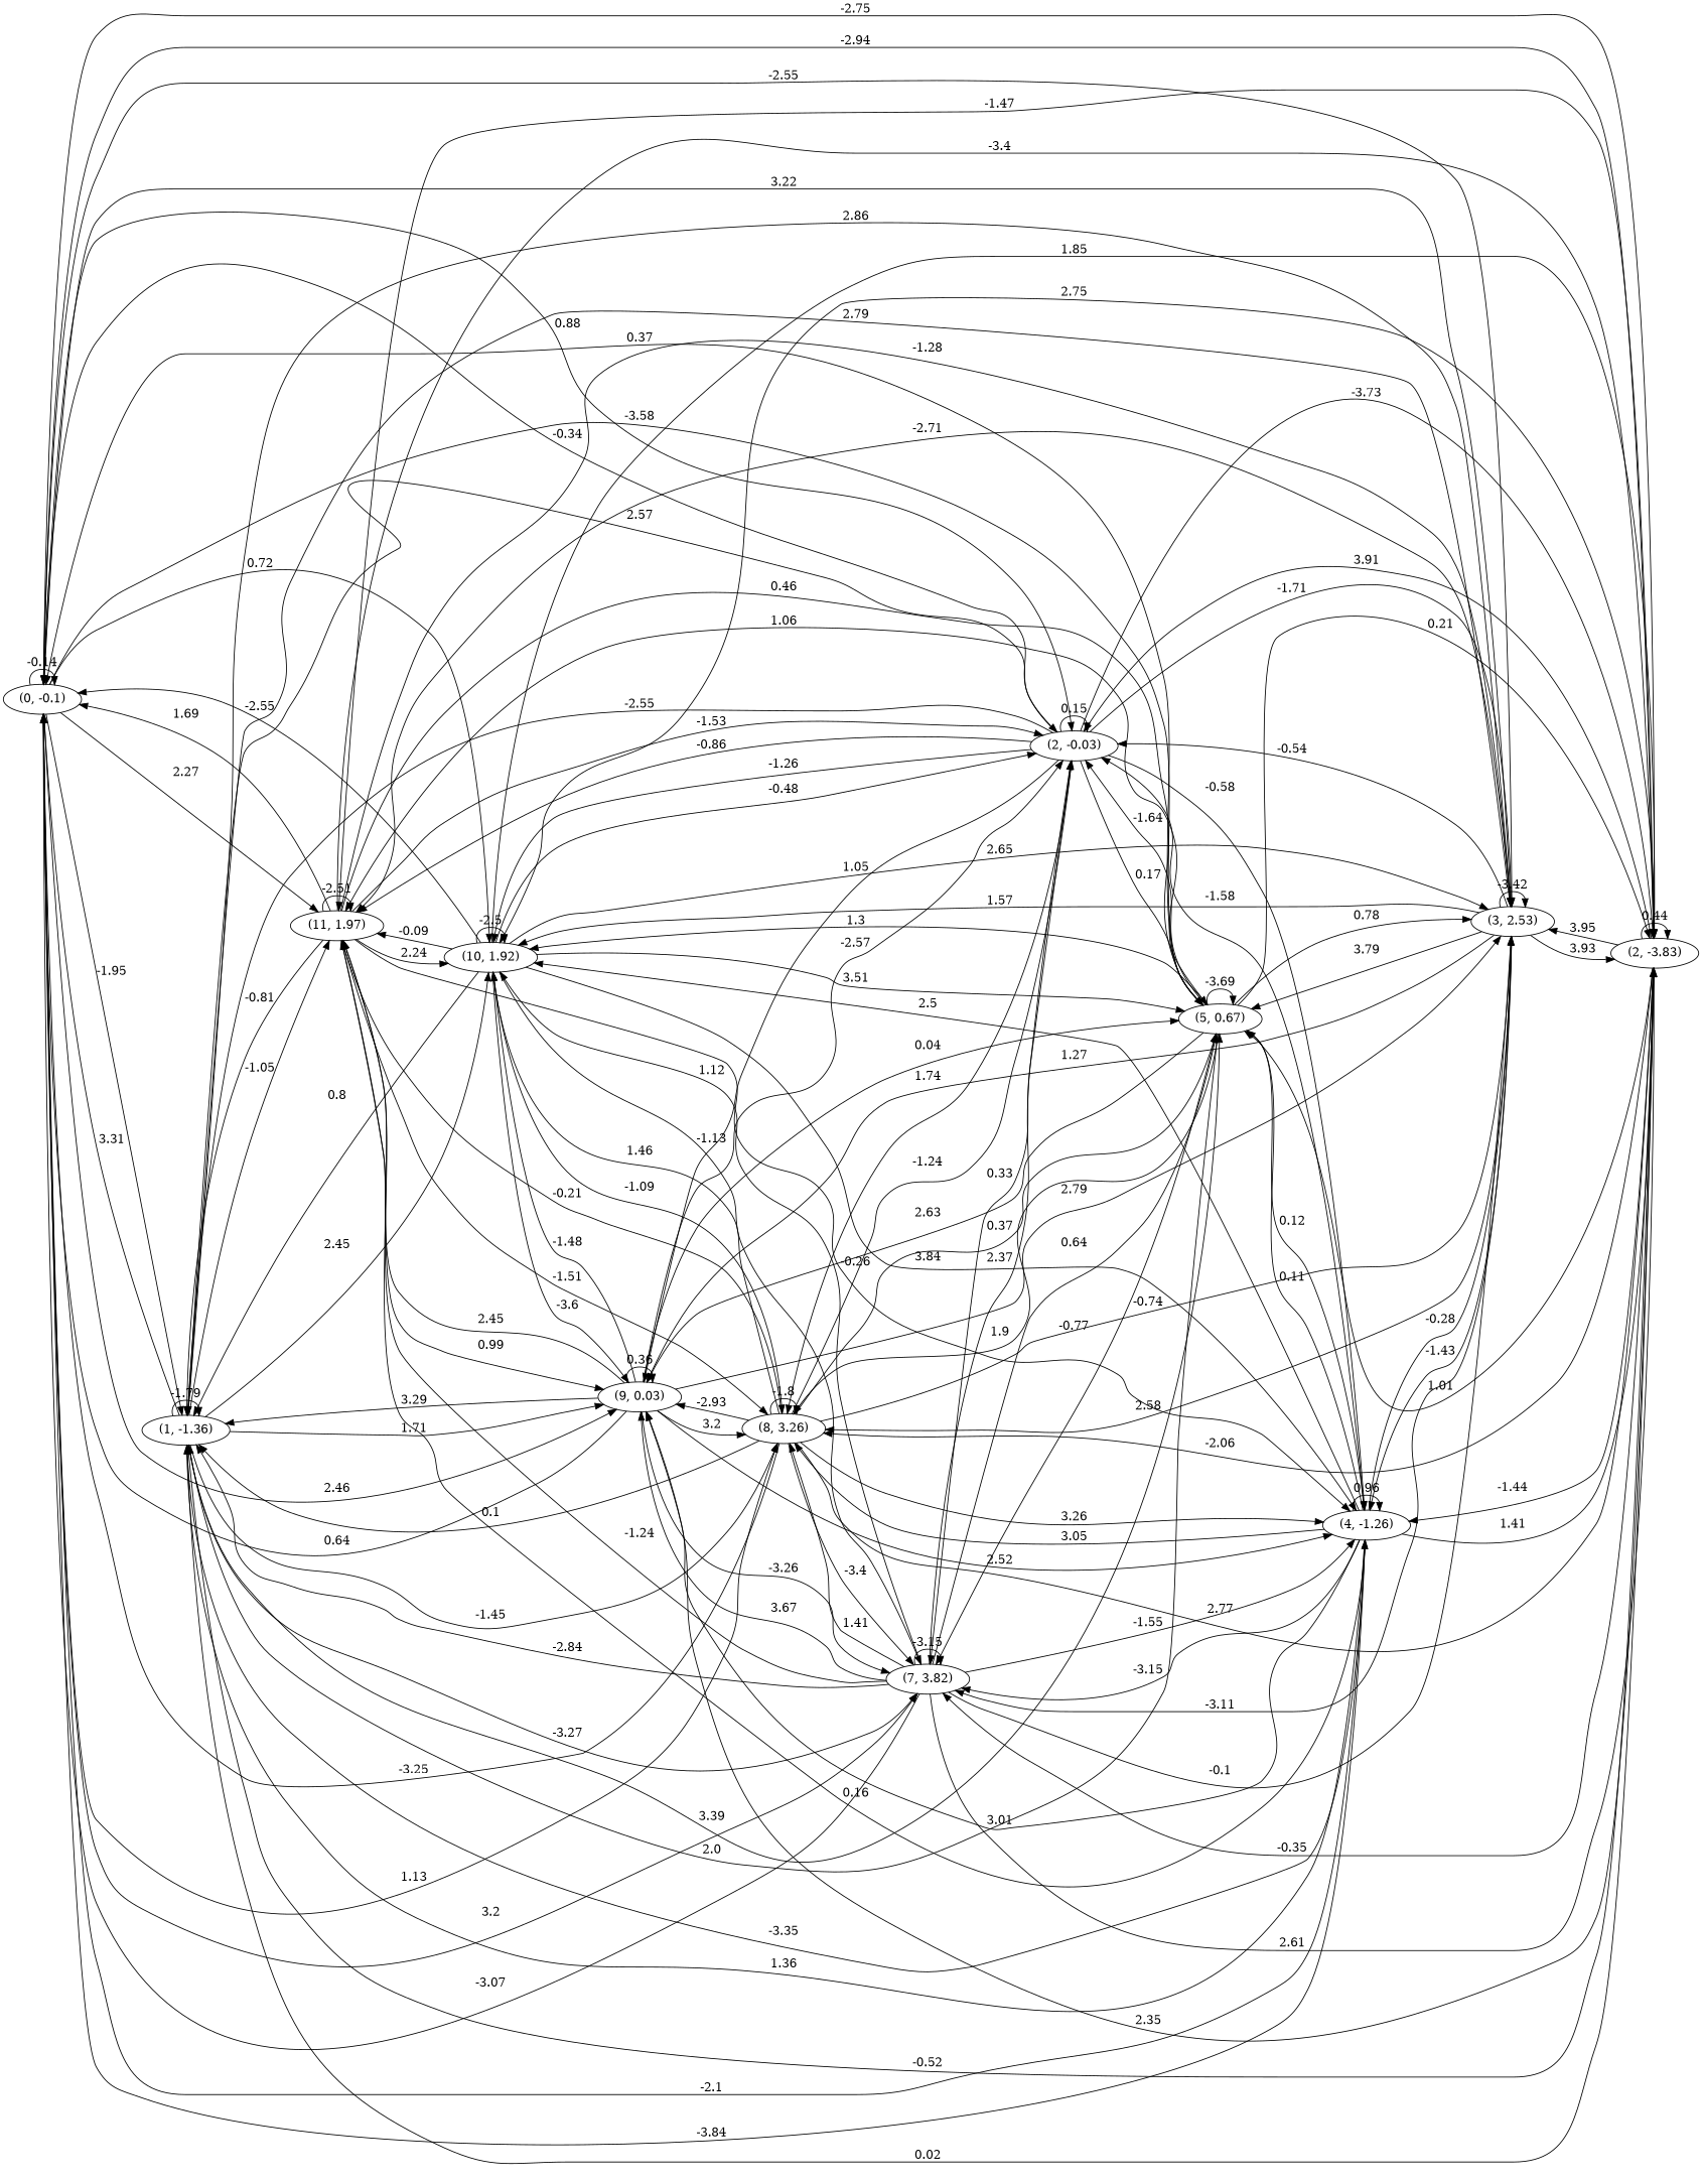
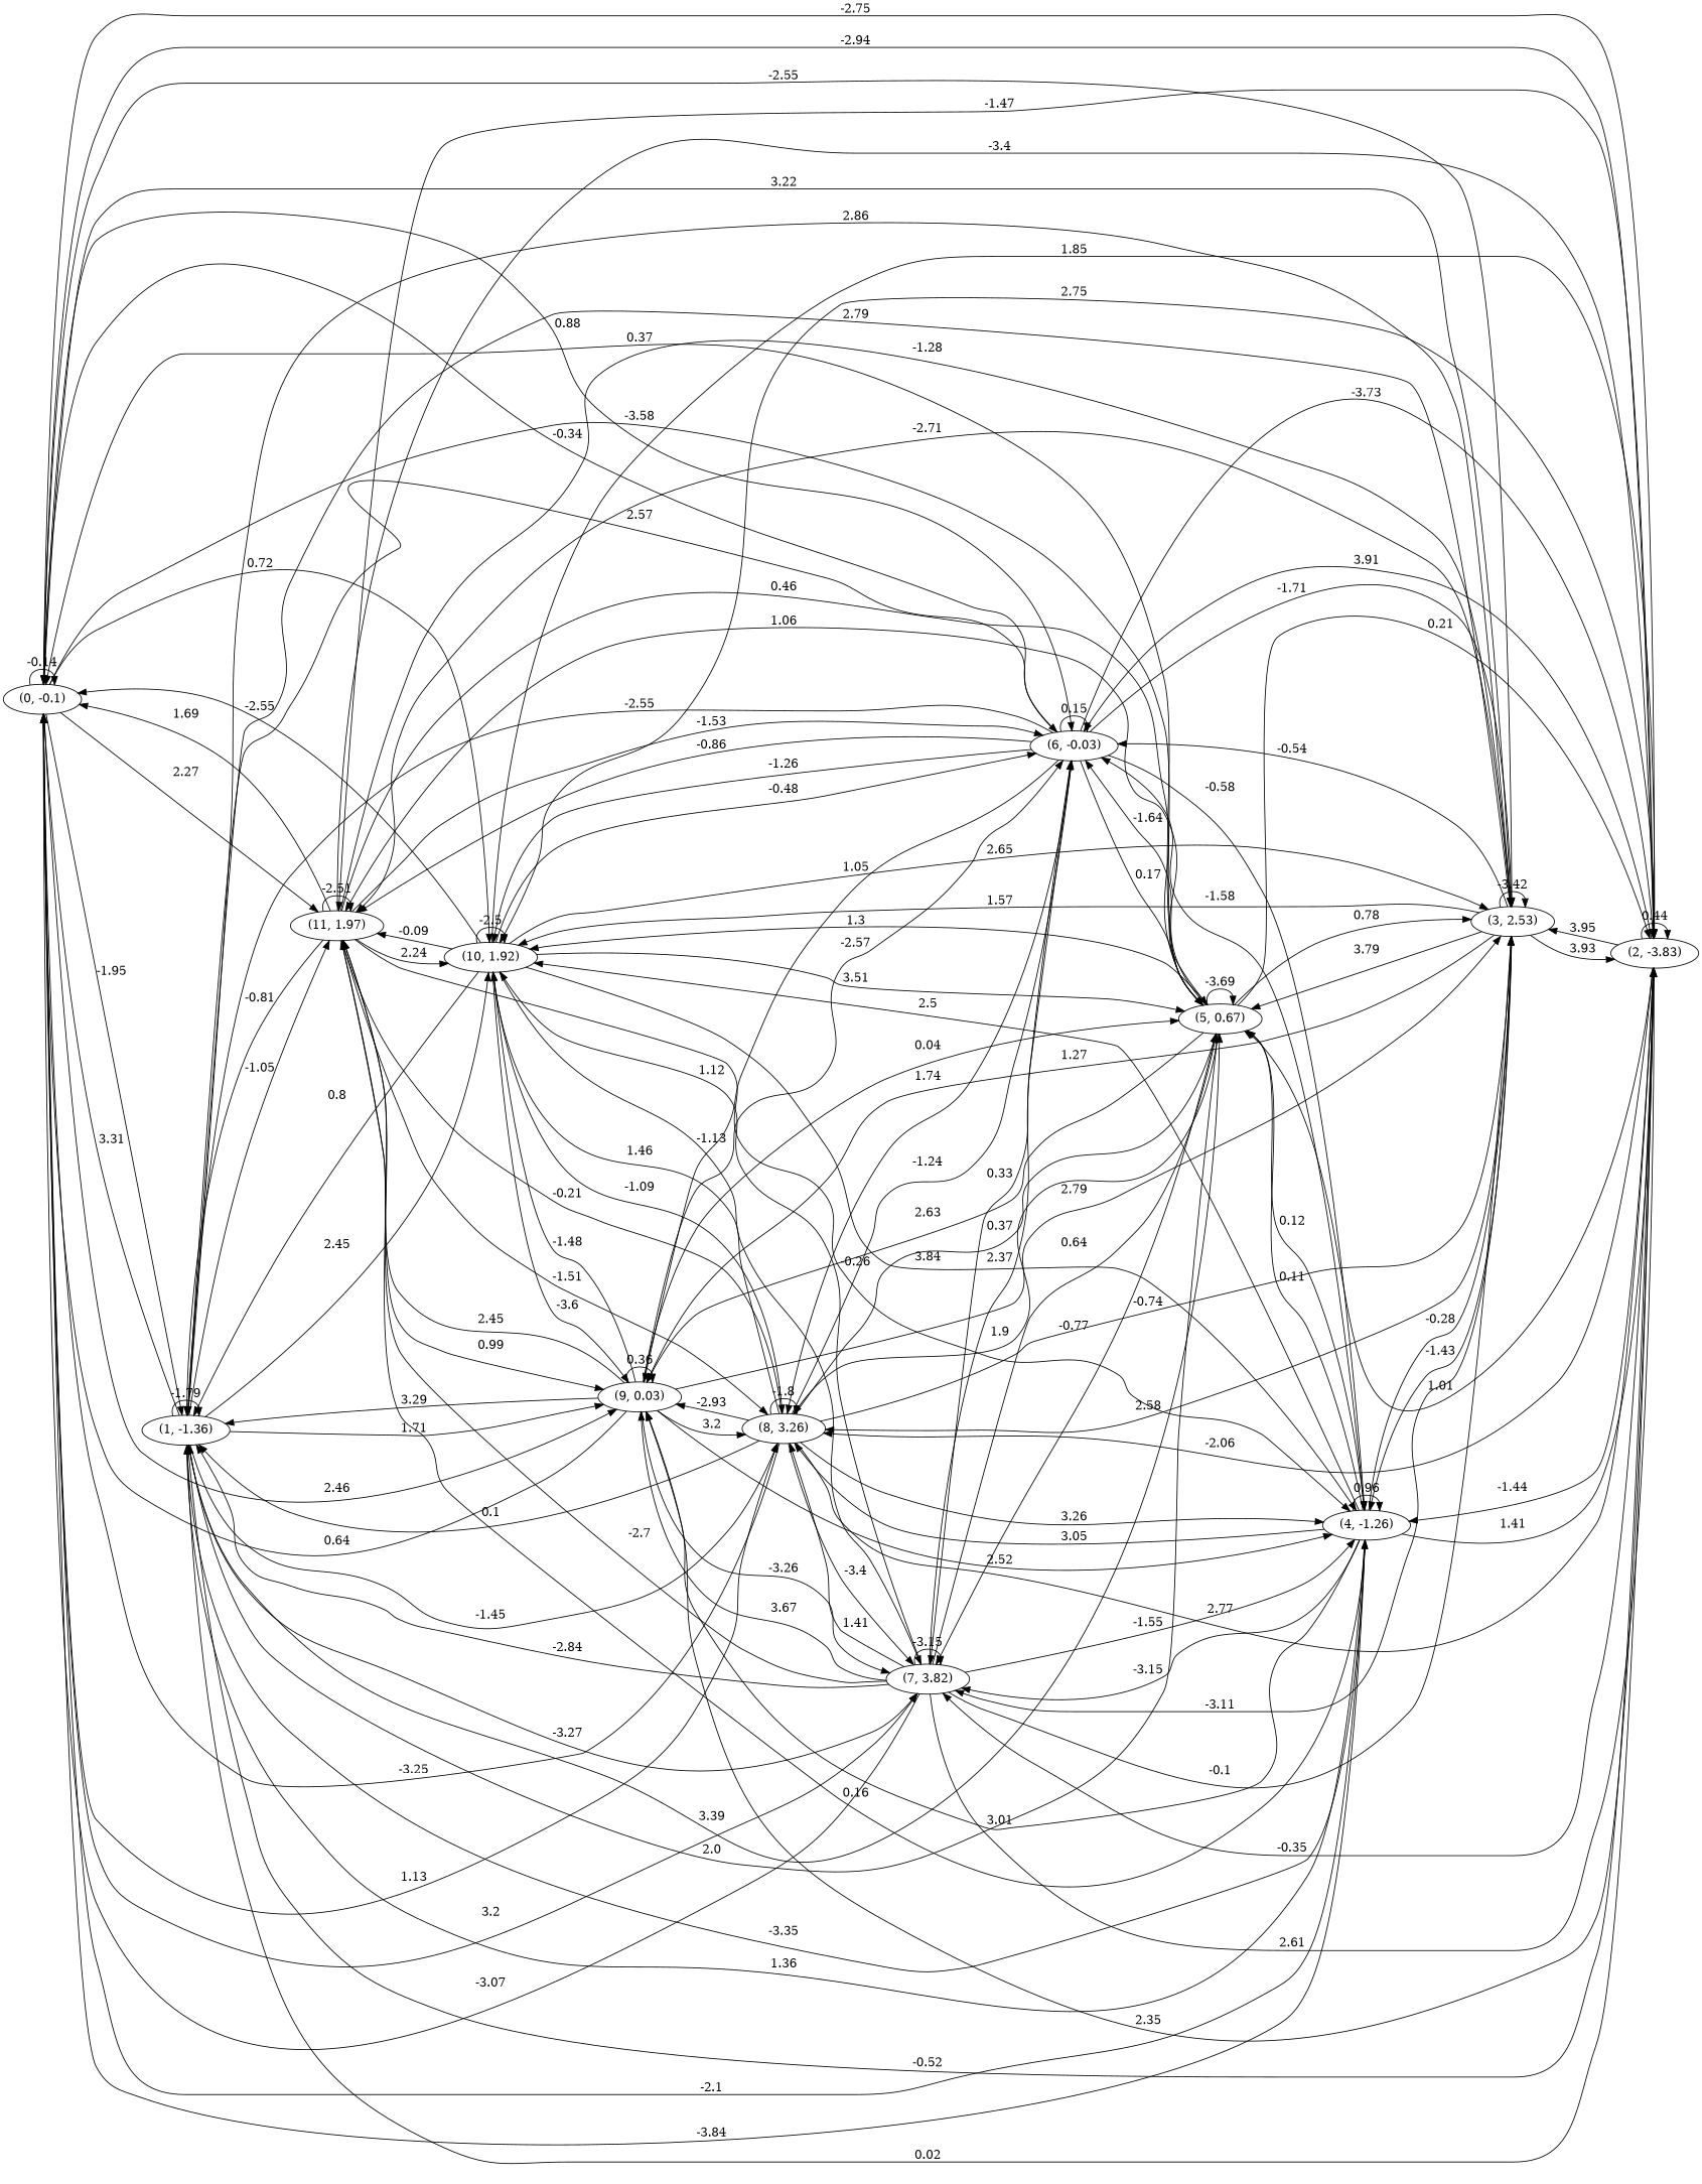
  digraph {
    rankdir=LR
    n1 [label="(0, -0.1)"]
    n2 [label="(1, -1.36)"]
    n3 [label="(2, -3.83)"]
    n4 [label="(3, 2.53)"]
    n5 [label="(4, -1.26)"]
    n6 [label="(5, 0.67)"]
-   n7 [label="(2, -0.03)"]
+   n7 [label="(6, -0.03)"]
    n8 [label="(7, 3.82)"]
    n9 [label="(8, 3.26)"]
    n10 [label="(9, 0.03)"]
    n11 [label="(10, 1.92)"]
    n12 [label="(11, 1.97)"]
    n1 -> n1 [label=-0.14]
    n1 -> n2 [label=-1.95]
    n1 -> n3 [label=-2.75]
    n1 -> n4 [label=-2.55]
    n1 -> n5 [label=-2.1]
    n1 -> n6 [label=-3.58]
    n1 -> n7 [label=0.88]
    n1 -> n8 [label=3.2]
    n1 -> n9 [label=1.13]
    n1 -> n10 [label=2.46]
    n1 -> n11 [label=0.72]
    n1 -> n12 [label=2.27]
    n2 -> n1 [label=3.31]
    n2 -> n2 [label=-1.79]
    n2 -> n3 [label=-0.52]
    n2 -> n4 [label=2.86]
    n2 -> n5 [label=-3.35]
    n2 -> n6 [label=3.39]
    n2 -> n7 [label=2.57]
    n2 -> n8 [label=-3.27]
    n2 -> n9 [label=-1.45]
    n2 -> n10 [label=1.71]
    n2 -> n11 [label=2.45]
    n2 -> n12 [label=-1.05]
    n3 -> n1 [label=-2.94]
    n3 -> n2 [label=0.02]
    n3 -> n3 [label=0.44]
    n3 -> n4 [label=3.95]
    n3 -> n5 [label=-1.44]
    n3 -> n6 [label=1.01]
    n3 -> n7 [label=3.91]
    n3 -> n8 [label=-0.35]
    n3 -> n9 [label=-2.06]
    n3 -> n10 [label=2.35]
    n3 -> n11 [label=2.75]
    n3 -> n12 [label=-1.47]
    n4 -> n1 [label=3.22]
    n4 -> n2 [label=2.79]
    n4 -> n3 [label=3.93]
    n4 -> n4 [label=-3.42]
    n4 -> n5 [label=-1.43]
    n4 -> n6 [label=3.79]
    n4 -> n7 [label=-0.54]
    n4 -> n8 [label=-3.11]
    n4 -> n9 [label=2.58]
    n4 -> n10 [label=1.27]
    n4 -> n11 [label=1.57]
    n4 -> n12 [label=-2.71]
    n5 -> n1 [label=-3.84]
    n5 -> n2 [label=1.36]
    n5 -> n3 [label=1.41]
    n5 -> n4 [label=-0.28]
    n5 -> n5 [label=0.96]
    n5 -> n6 [label=0.11]
    n5 -> n7 [label=-1.58]
    n5 -> n8 [label=-3.15]
    n5 -> n9 [label=3.05]
    n5 -> n10 [label=3.01]
    n5 -> n11 [label=2.5]
    n5 -> n12 [label=0.16]
    n6 -> n1 [label=0.37]
    n6 -> n2 [label=2.0]
    n6 -> n3 [label=0.21]
    n6 -> n4 [label=0.78]
    n6 -> n5 [label=0.12]
    n6 -> n6 [label=-3.69]
    n6 -> n7 [label=-1.64]
    n6 -> n8 [label=-0.77]
    n6 -> n9 [label=1.9]
    n6 -> n10 [label=2.63]
    n6 -> n11 [label=1.3]
    n6 -> n12 [label=1.06]
    n7 -> n1 [label=-0.34]
    n7 -> n2 [label=-2.55]
    n7 -> n3 [label=-3.73]
    n7 -> n4 [label=-1.71]
    n7 -> n5 [label=-0.58]
    n7 -> n6 [label=0.17]
    n7 -> n7 [label=0.15]
    n7 -> n8 [label=0.33]
    n7 -> n9 [label=1.74]
    n7 -> n10 [label=1.05]
    n7 -> n11 [label=-1.26]
    n7 -> n12 [label=-0.86]
    n8 -> n1 [label=-3.07]
    n8 -> n2 [label=-2.84]
    n8 -> n3 [label=2.61]
    n8 -> n4 [label=-0.1]
    n8 -> n5 [label=-1.55]
    n8 -> n6 [label=0.64]
    n8 -> n7 [label=2.37]
    n8 -> n8 [label=-3.15]
    n8 -> n9 [label=1.41]
    n8 -> n10 [label=3.67]
    n8 -> n11 [label=1.12]
-   n8 -> n12 [label=-1.24]
+   n8 -> n12 [label=-2.7]
    n9 -> n1 [label=-3.25]
    n9 -> n2 [label=0.1]
    n9 -> n3 [label=2.77]
    n9 -> n4 [label=-0.74]
    n9 -> n5 [label=3.26]
    n9 -> n6 [label=0.37]
    n9 -> n7 [label=-1.24]
    n9 -> n8 [label=-3.4]
    n9 -> n9 [label=-1.8]
    n9 -> n10 [label=-2.93]
    n9 -> n11 [label=1.46]
    n9 -> n12 [label=-0.21]
    n10 -> n1 [label=0.64]
    n10 -> n2 [label=3.29]
    n10 -> n4 [label=2.79]
    n10 -> n5 [label=2.52]
    n10 -> n6 [label=0.04]
    n10 -> n7 [label=-2.57]
    n10 -> n8 [label=-3.26]
    n10 -> n9 [label=3.2]
    n10 -> n10 [label=0.36]
    n10 -> n11 [label=-1.48]
    n10 -> n12 [label=2.45]
    n11 -> n1 [label=-2.55]
    n11 -> n2 [label=0.8]
    n11 -> n3 [label=1.85]
    n11 -> n4 [label=2.65]
    n11 -> n5 [label=3.84]
    n11 -> n6 [label=3.51]
    n11 -> n7 [label=-0.48]
    n11 -> n8 [label=-1.13]
    n11 -> n9 [label=-1.09]
    n11 -> n10 [label=-3.6]
    n11 -> n11 [label=-2.5]
    n11 -> n12 [label=-0.09]
    n12 -> n1 [label=1.69]
    n12 -> n2 [label=-0.81]
    n12 -> n3 [label=-3.4]
    n12 -> n4 [label=-1.28]
    n12 -> n5 [label=-0.26]
    n12 -> n6 [label=0.46]
    n12 -> n7 [label=-1.53]
    n12 -> n9 [label=-1.51]
    n12 -> n10 [label=0.99]
    n12 -> n11 [label=2.24]
    n12 -> n12 [label=-2.51]
  }
